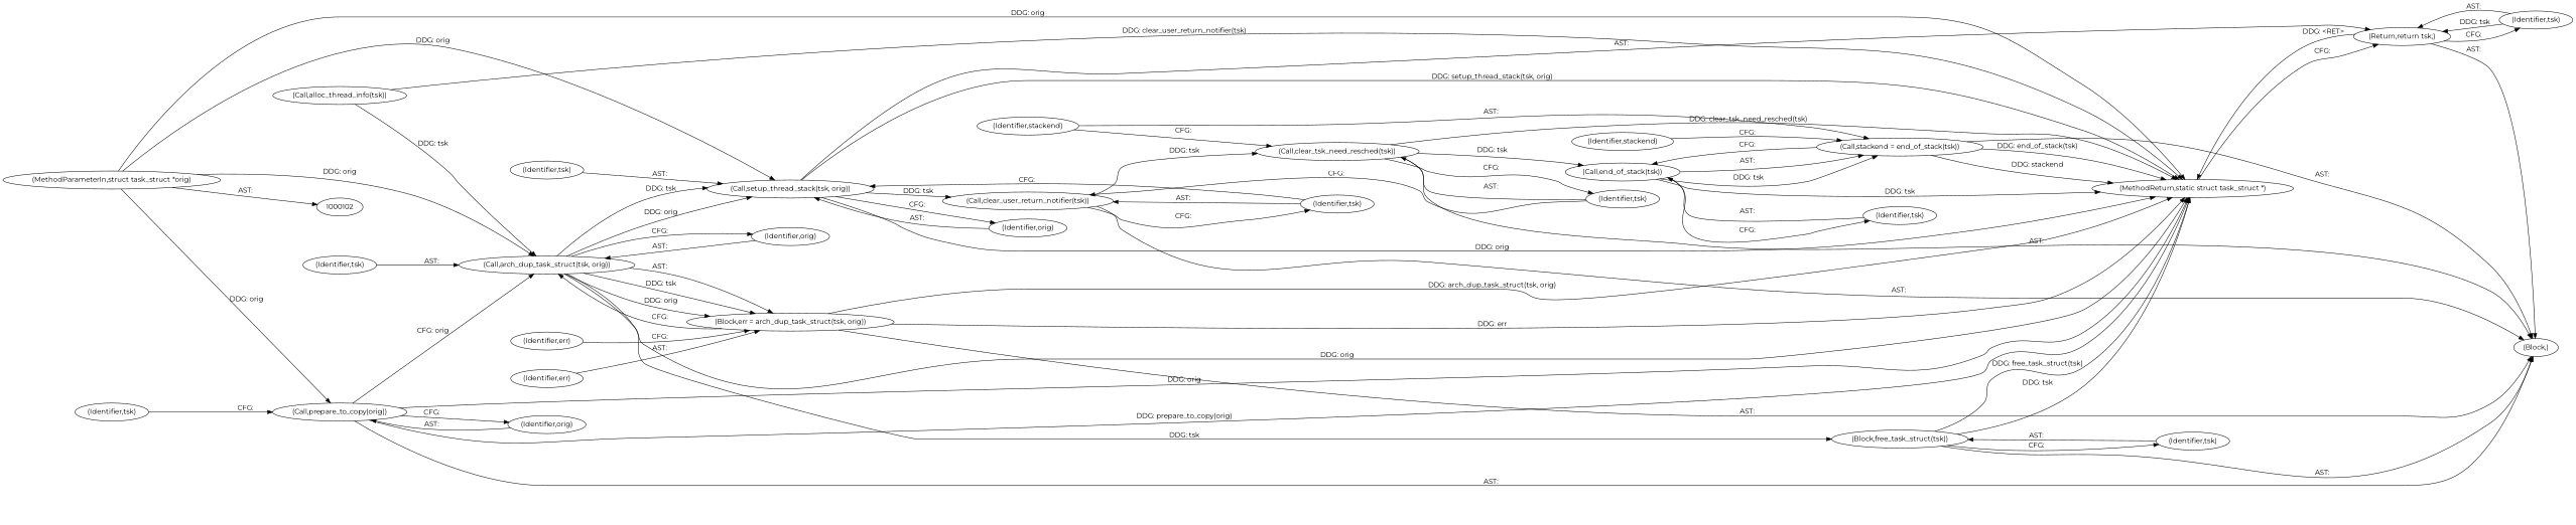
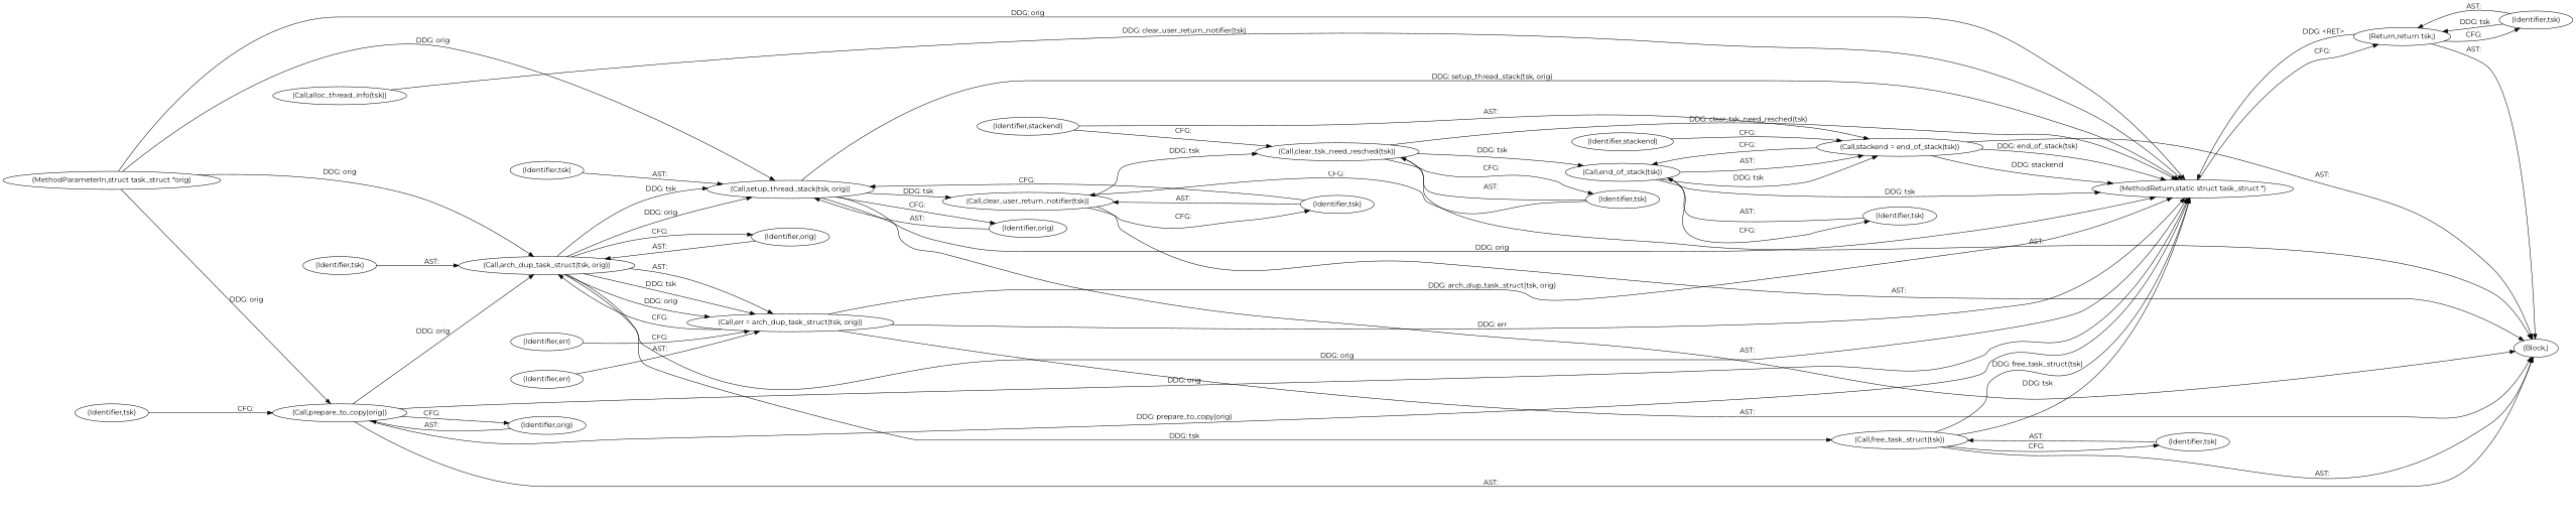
  digraph {
    fontname=Montserrat
    rankdir=LR
    node [fontname=Montserrat]
    edge [fontname=Montserrat]
    n1 [label="(Call,prepare_to_copy(orig))"]
    n2 [label="(Call,arch_dup_task_struct(tsk, orig))"]
    n3 [label="(Identifier,orig)"]
    n4 [label="(MethodReturn,static struct task_struct *)"]
    n5 [label="(Block,)"]
    n6 [label="(Call,setup_thread_stack(tsk, orig))"]
-   n7 [label="(Block,err = arch_dup_task_struct(tsk, orig))"]
-   n8 [label="(Block,free_task_struct(tsk))"]
+   n7 [label="(Call,err = arch_dup_task_struct(tsk, orig))"]
+   n8 [label="(Call,free_task_struct(tsk))"]
    n9 [label="(Identifier,orig)"]
    n10 [label="(Return,return tsk;)"]
    n11 [label="(MethodParameterIn,struct task_struct *orig)"]
-   1000102
    n13 [label="(Call,clear_user_return_notifier(tsk))"]
    n14 [label="(Identifier,orig)"]
    n15 [label="(Identifier,tsk)"]
    n16 [label="(Call,clear_tsk_need_resched(tsk))"]
    n17 [label="(Identifier,tsk)"]
    n18 [label="(Call,end_of_stack(tsk))"]
    n19 [label="(Identifier,tsk)"]
    n20 [label="(Call,stackend = end_of_stack(tsk))"]
    n21 [label="(Identifier,tsk)"]
    n22 [label="(Identifier,tsk)"]
    n23 [label="(Identifier,tsk)"]
    n24 [label="(Identifier,tsk)"]
    n25 [label="(Identifier,stackend)"]
    n26 [label="(Identifier,err)"]
    n27 [label="(Identifier,err)"]
    n28 [label="(Call,alloc_thread_info(tsk))"]
    n29 [label="(Identifier,stackend)"]
    n30 [label="(Identifier,tsk)"]
-   n1 -> n2 [label="CFG: orig"]
+   n1 -> n2 [label="DDG: orig"]
    n1 -> n3 [label="CFG: "]
    n1 -> n4 [label="DDG: orig"]
    n1 -> n4 [label="DDG: prepare_to_copy(orig)"]
    n1 -> n5 [label="AST: "]
    n2 -> n4 [label="DDG: orig"]
    n2 -> n6 [label="DDG: tsk"]
    n2 -> n6 [label="DDG: orig"]
    n2 -> n7 [label="AST: "]
    n2 -> n7 [label="DDG: tsk"]
    n2 -> n7 [label="DDG: orig"]
    n2 -> n8 [label="DDG: tsk"]
    n2 -> n9 [label="CFG: "]
    n3 -> n1 [label="AST: "]
    n4 -> n10 [label="CFG: "]
    n6 -> n4 [label="DDG: setup_thread_stack(tsk, orig)"]
    n6 -> n4 [label="DDG: orig"]
-   n6 -> n10 [label="AST: "]
+   n6 -> n5 [label="AST: "]
    n6 -> n13 [label="DDG: tsk"]
    n6 -> n14 [label="CFG: "]
    n7 -> n2 [label="CFG: "]
    n7 -> n4 [label="DDG: arch_dup_task_struct(tsk, orig)"]
    n7 -> n4 [label="DDG: err"]
    n7 -> n5 [label="AST: "]
    n8 -> n4 [label="DDG: tsk"]
    n8 -> n4 [label="DDG: free_task_struct(tsk)"]
    n8 -> n5 [label="AST: "]
    n8 -> n15 [label="CFG: "]
    n9 -> n2 [label="AST: "]
    n10 -> n4 [label="DDG: <RET>"]
    n10 -> n5 [label="AST: "]
    n10 -> n22 [label="CFG: "]
    n11 -> n1 [label="DDG: orig"]
    n11 -> n2 [label="DDG: orig"]
    n11 -> n4 [label="DDG: orig"]
    n11 -> n6 [label="DDG: orig"]
-   n11 -> 1000102 [label="AST: "]
    n13 -> n5 [label="AST: "]
    n13 -> n16 [label="DDG: tsk"]
    n13 -> n17 [label="CFG: "]
    n14 -> n6 [label="AST: "]
    n15 -> n8 [label="AST: "]
    n16 -> n4 [label="DDG: clear_tsk_need_resched(tsk)"]
    n16 -> n5 [label="AST: "]
    n16 -> n18 [label="DDG: tsk"]
    n16 -> n19 [label="CFG: "]
    n17 -> n6 [label="CFG: "]
    n17 -> n13 [label="AST: "]
    n18 -> n4 [label="DDG: tsk"]
    n18 -> n20 [label="AST: "]
    n18 -> n20 [label="DDG: tsk"]
    n18 -> n21 [label="CFG: "]
    n19 -> n13 [label="CFG: "]
    n19 -> n16 [label="AST: "]
    n20 -> n4 [label="DDG: end_of_stack(tsk)"]
    n20 -> n4 [label="DDG: stackend"]
    n20 -> n5 [label="AST: "]
    n20 -> n18 [label="CFG: "]
    n21 -> n18 [label="AST: "]
    n22 -> n10 [label="AST: "]
    n22 -> n10 [label="DDG: tsk"]
    n23 -> n1 [label="CFG: "]
    n24 -> n6 [label="AST: "]
    n25 -> n16 [label="CFG: "]
    n25 -> n20 [label="AST: "]
    n26 -> n7 [label="CFG: "]
    n27 -> n7 [label="AST: "]
-   n28 -> n2 [label="DDG: tsk"]
    n28 -> n4 [label="DDG: clear_user_return_notifier(tsk)"]
    n29 -> n20 [label="CFG: "]
    n30 -> n2 [label="AST: "]
  }
